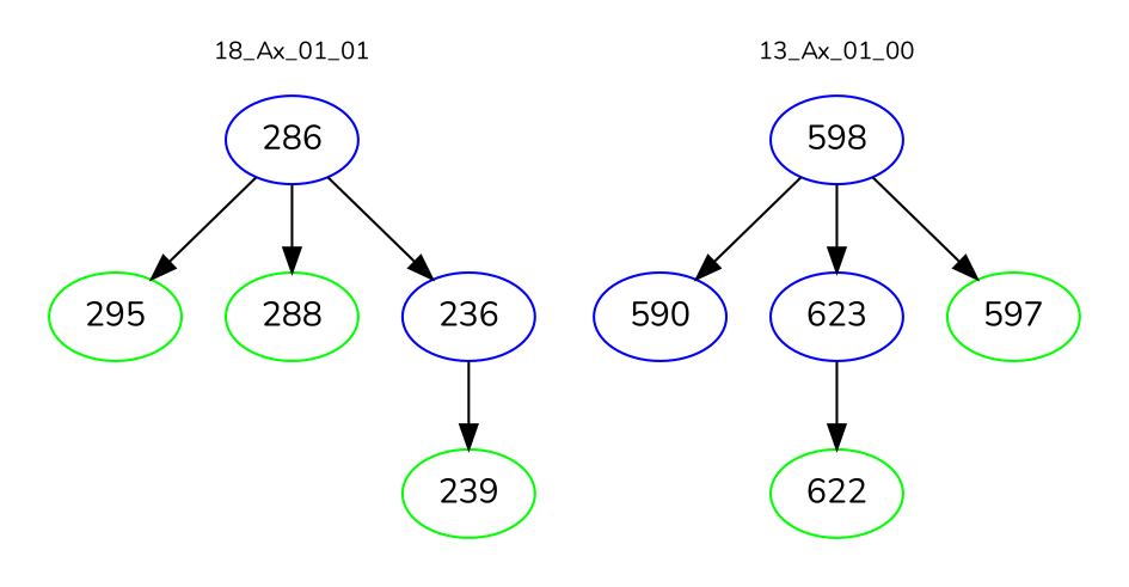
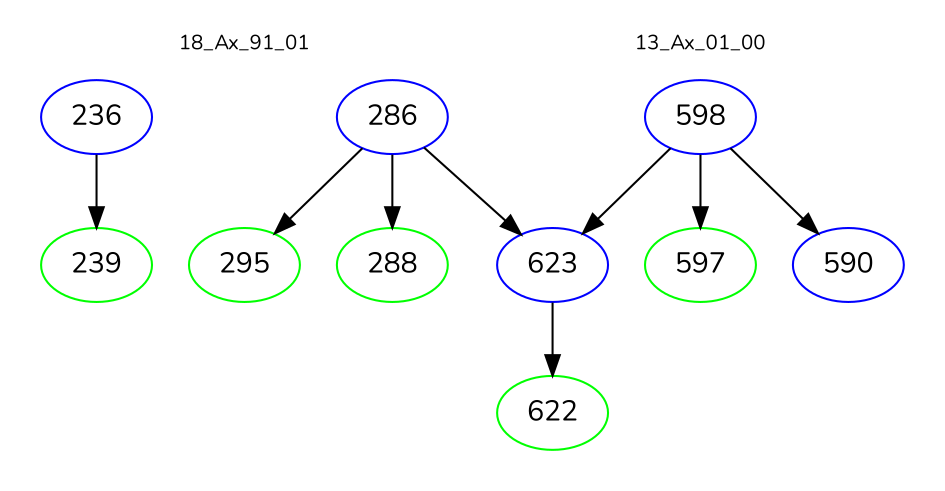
  digraph {
    fontname=Nunito
    node [color=blue fontname=Nunito]
    edge [color=black fontname=Nunito]
    n1 [label=286]
    n2 [color=green label=295]
    n3 [color=green label=288]
    n4 [label=236]
    n5 [color=green label=239]
    n6 [label=598]
    n7 [label=590]
    n8 [label=623]
    n9 [color=green label=597]
    n10 [color=green label=622]
    subgraph cluster_1 {
      color=white
      fontsize=10
-     label="18_Ax_01_01"
+     label="18_Ax_91_01"
      n1
      n2
      n3
      n4
      n5
    }
    subgraph cluster_2 {
      color=white
      fontsize=10
      label="13_Ax_01_00"
      n6
      n7
      n8
      n9
      n10
    }
    n1 -> n2
    n1 -> n3
-   n1 -> n4
+   n1 -> n8
    n4 -> n5
    n6 -> n7
    n6 -> n8
    n6 -> n9
    n8 -> n10
  }
